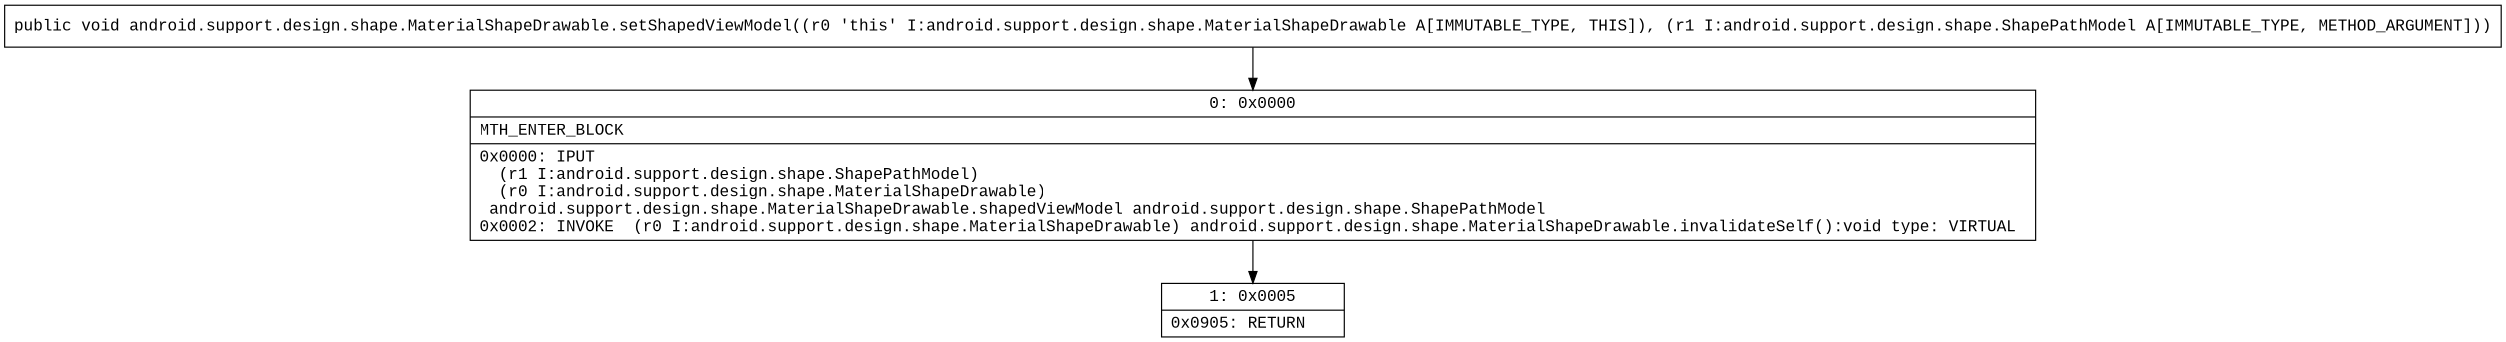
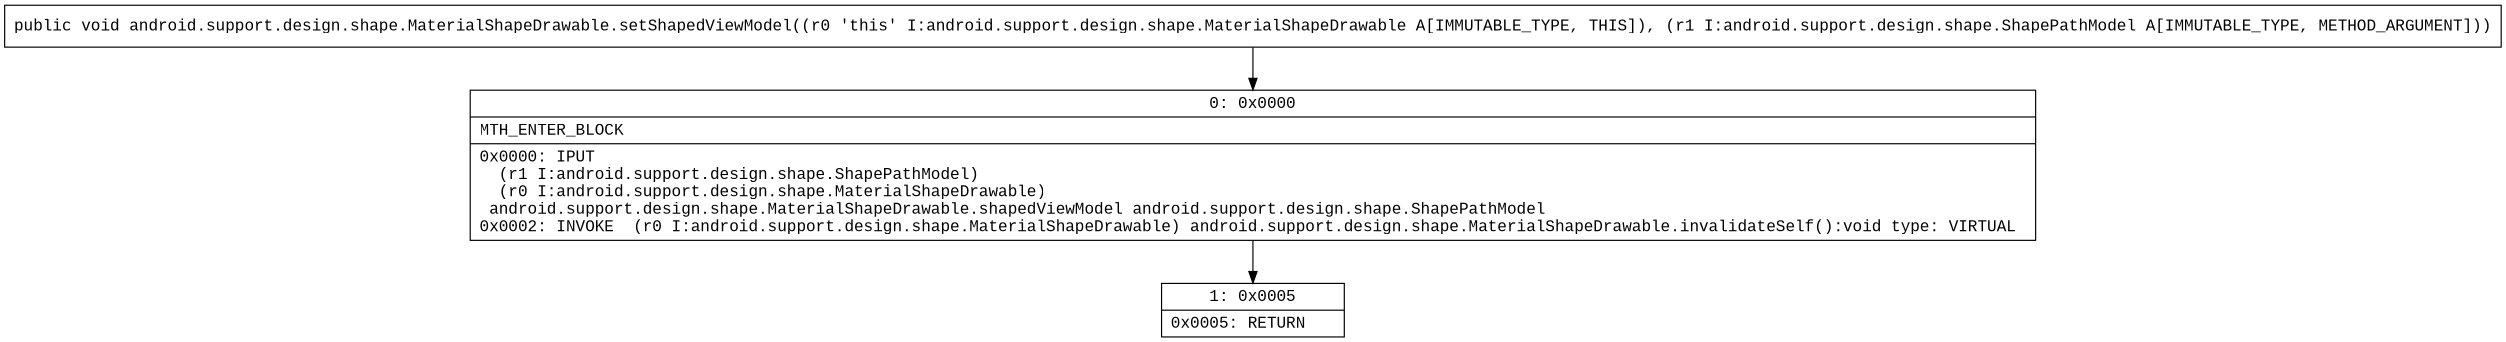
  digraph {
    fontname="Liberation Mono"
    node [shape=record fontname="Liberation Mono"]
    edge [fontname="Liberation Mono"]
    n1 [label="{0\:\ 0x0000|MTH_ENTER_BLOCK\l|0x0000: IPUT  \l  (r1 I:android.support.design.shape.ShapePathModel)\l  (r0 I:android.support.design.shape.MaterialShapeDrawable)\l android.support.design.shape.MaterialShapeDrawable.shapedViewModel android.support.design.shape.ShapePathModel \l0x0002: INVOKE  (r0 I:android.support.design.shape.MaterialShapeDrawable) android.support.design.shape.MaterialShapeDrawable.invalidateSelf():void type: VIRTUAL \l}"]
-   n2 [label="{1\:\ 0x0005|0x0905: RETURN   \l}"]
+   n2 [label="{1\:\ 0x0005|0x0005: RETURN   \l}"]
    n3 [label="{public void android.support.design.shape.MaterialShapeDrawable.setShapedViewModel((r0 'this' I:android.support.design.shape.MaterialShapeDrawable A[IMMUTABLE_TYPE, THIS]), (r1 I:android.support.design.shape.ShapePathModel A[IMMUTABLE_TYPE, METHOD_ARGUMENT])) }"]
    n1 -> n2
    n3 -> n1
  }
